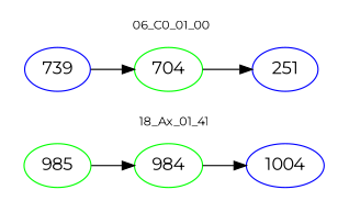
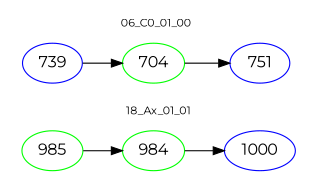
  digraph {
    fontname=Montserrat
    rankdir=LR
    node [color=green fontname=Montserrat]
    edge [color=black fontname=Montserrat]
    n1 [label=985]
    n2 [label=984]
-   n3 [color=blue label=1004]
+   n3 [color=blue label=1000]
    n4 [color=blue label=739]
    n5 [label=704]
-   n6 [color=blue label=251]
+   n6 [color=blue label=751]
    subgraph cluster_1 {
      color=white
      fontsize=10
-     label="18_Ax_01_41"
+     label="18_Ax_01_01"
      n1
      n2
      n3
    }
    subgraph cluster_2 {
      color=white
      fontsize=10
      label="06_C0_01_00"
      n4
      n5
      n6
    }
    n1 -> n2
    n2 -> n3
    n4 -> n5
    n5 -> n6
  }
